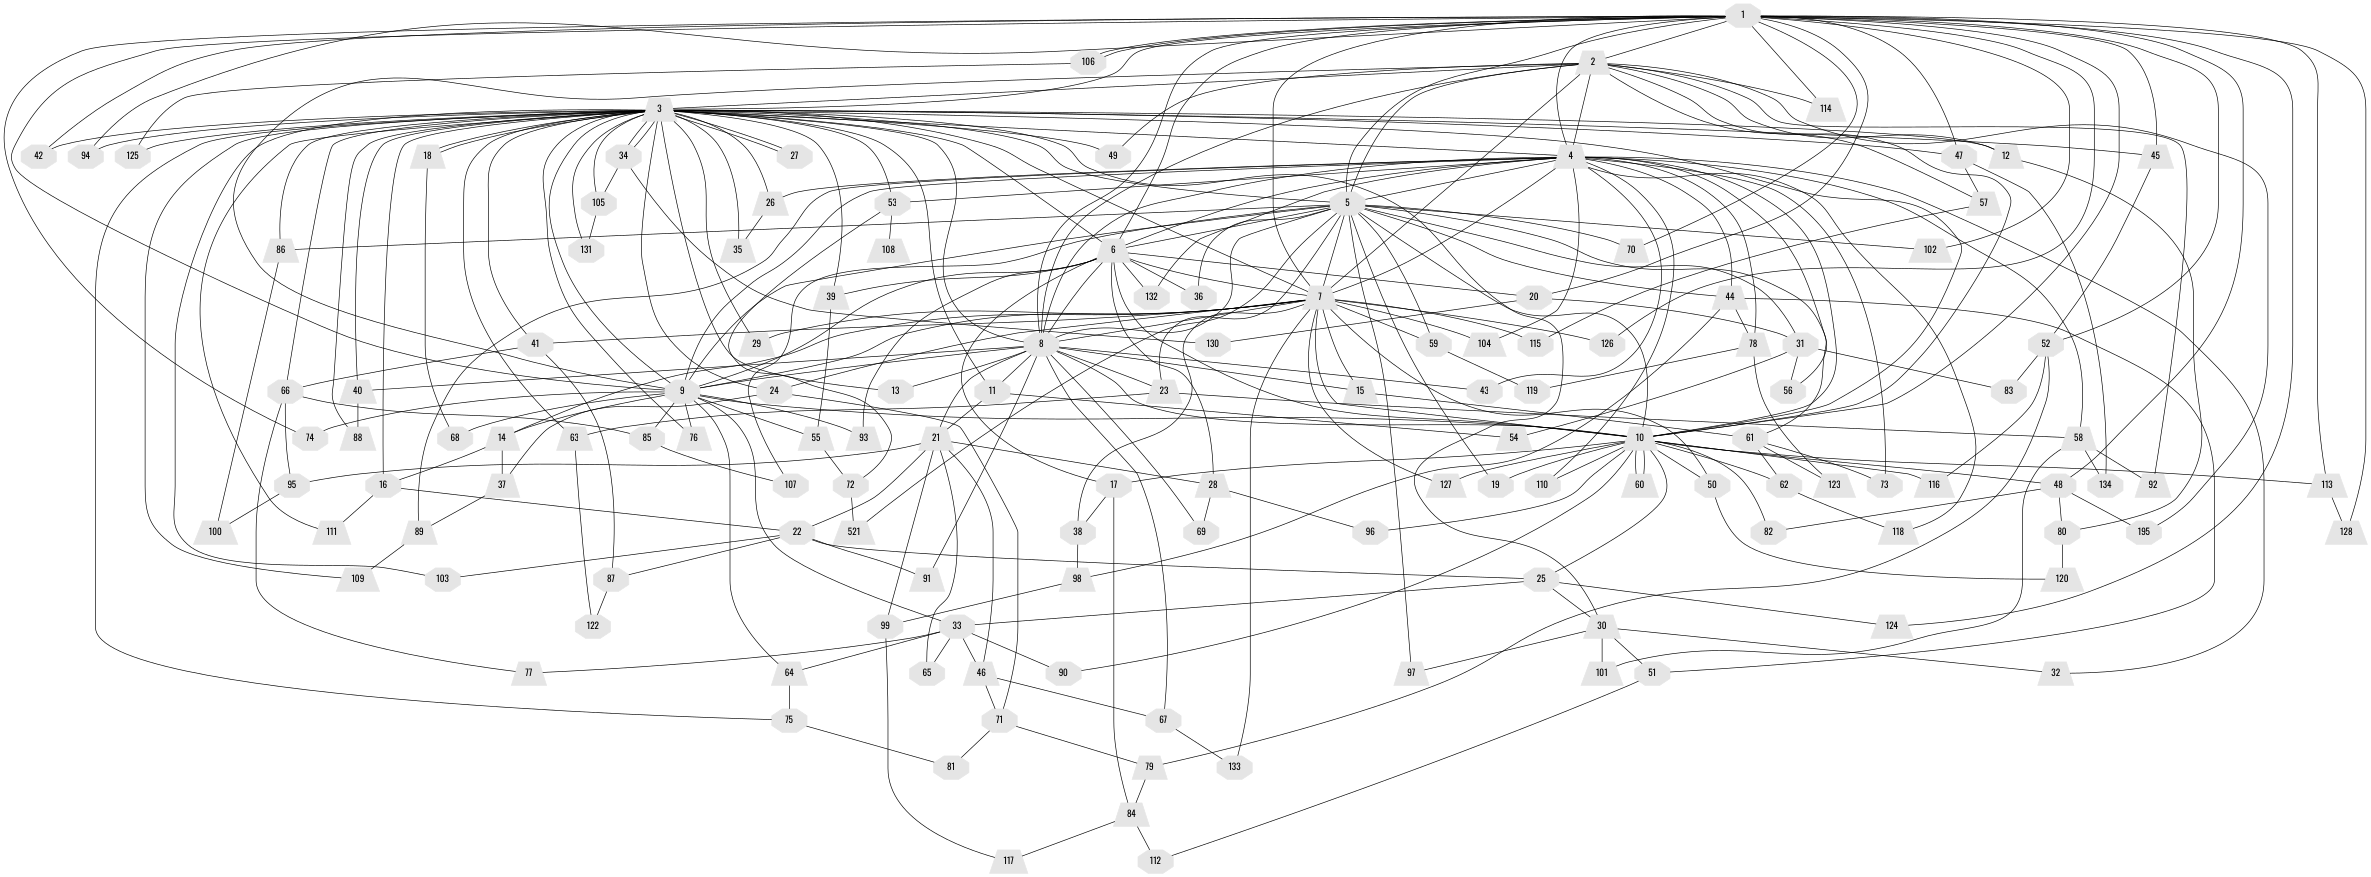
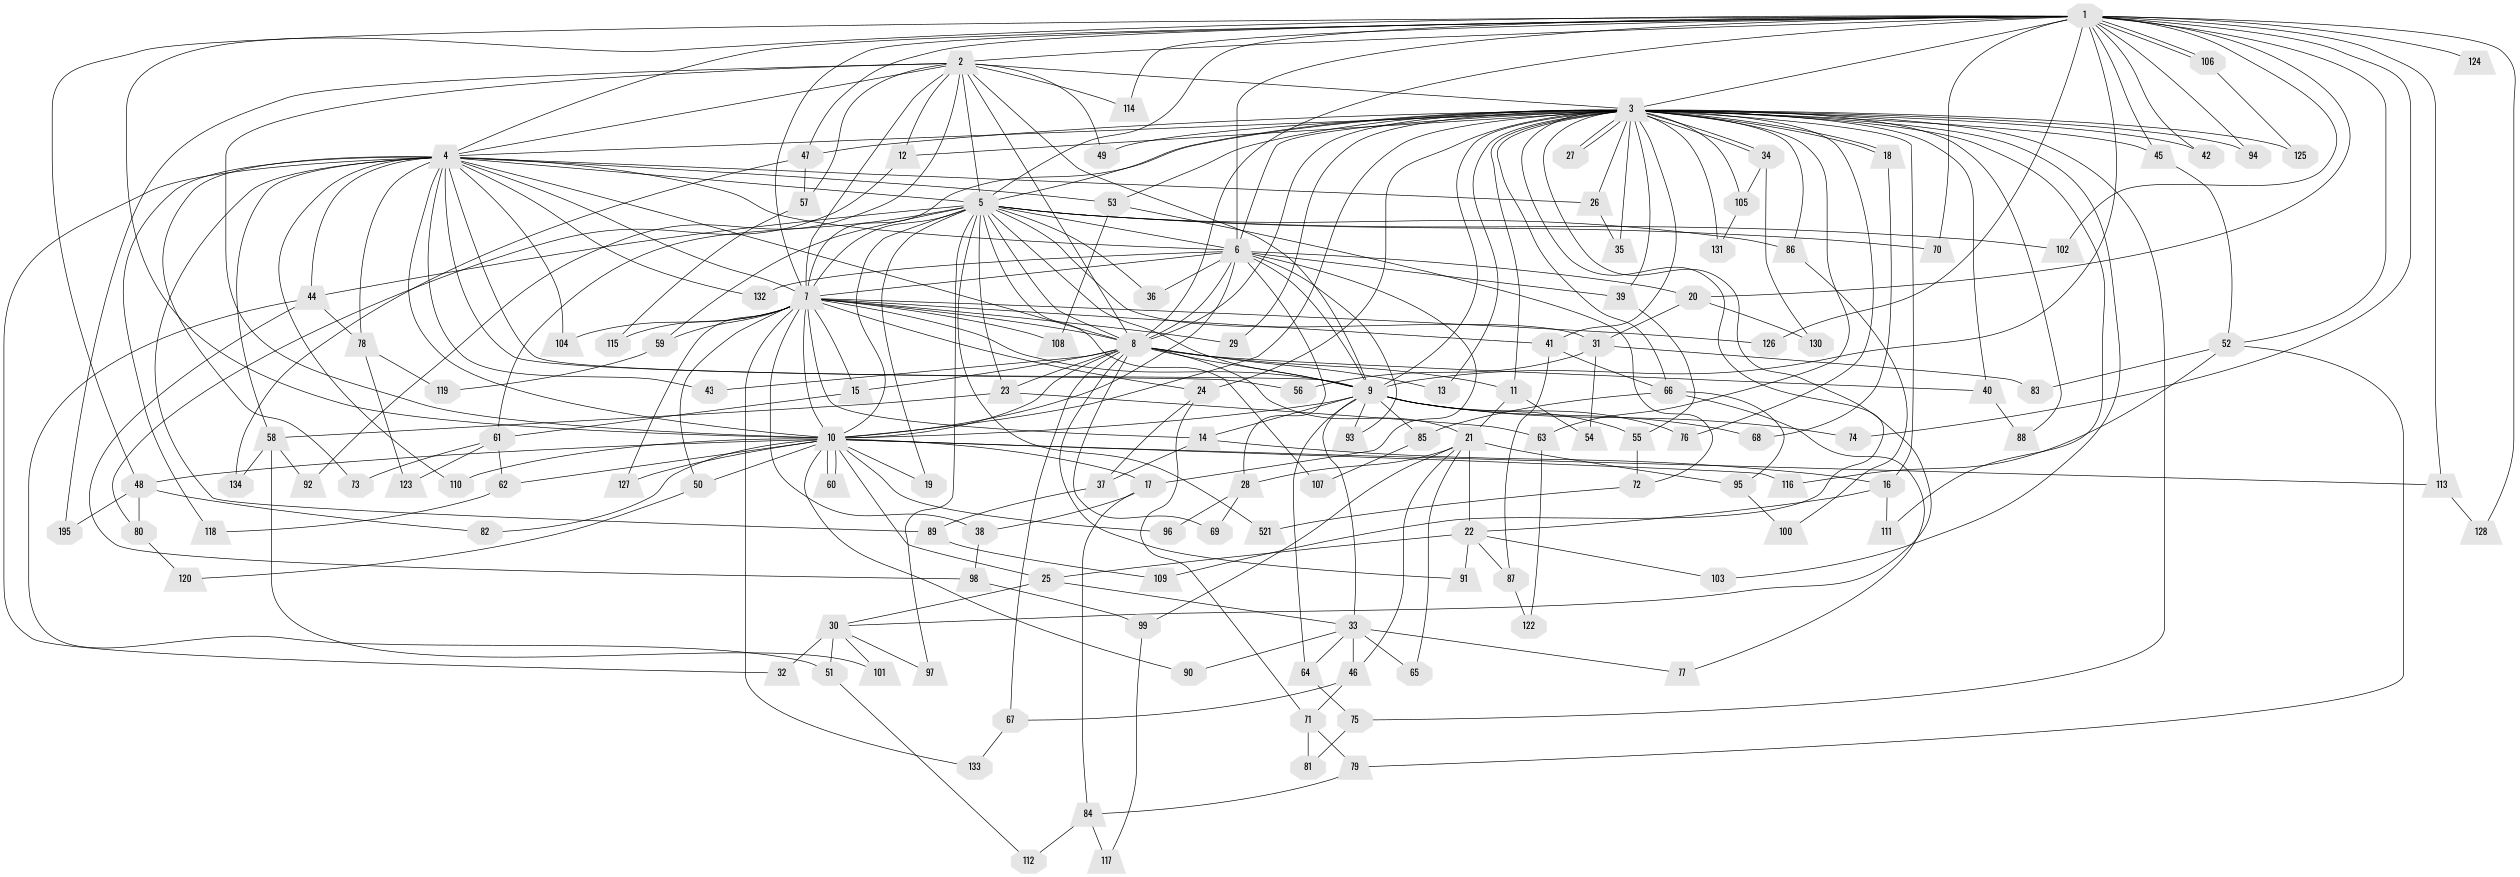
  graph {
    fontname=Oswald
    node [color=gray90 fontname=Oswald shape=octagon style=filled]
    edge [fontname=Oswald]
    2 [shape=trapezium]
    1
    3 [shape=trapezium]
    4 [shape=trapezium]
    5
    6 [shape=trapezium]
    7 [shape=trapezium]
    8
    9
    10 [shape=trapezium]
    20
    42
    45 [shape=trapezium]
    47
    48
    52
    70 [shape=trapezium]
    74
    94
    102 [shape=trapezium]
    106
    113 [shape=trapezium]
    114 [shape=trapezium]
    124 [shape=trapezium]
    126
    128 [shape=trapezium]
    12 [shape=trapezium]
    49
    57 [shape=trapezium]
    92 [shape=trapezium]
    n31 [label=195]
    11
    13
    16
    18 [shape=trapezium]
    24
    26 [shape=trapezium]
    27
    29 [shape=trapezium]
    30 [shape=trapezium]
    34
    35 [shape=trapezium]
    39 [shape=trapezium]
    40 [shape=trapezium]
    41
    53
    63 [shape=trapezium]
    66
    75
    76 [shape=trapezium]
    86 [shape=trapezium]
    88 [shape=trapezium]
    103
    105
    109 [shape=trapezium]
    111 [shape=trapezium]
    125
    131
    32 [shape=trapezium]
    43
    44 [shape=trapezium]
    56
    58 [shape=trapezium]
    73
    78 [shape=trapezium]
    89 [shape=trapezium]
    104 [shape=trapezium]
    110
    118 [shape=trapezium]
    132
    19
    23 [shape=trapezium]
    31
    36
    59
    61
    97 [shape=trapezium]
    107
    n79 [label=521 shape=trapezium]
    17
    28 [shape=trapezium]
    93 [shape=trapezium]
    14 [shape=trapezium]
    15 [shape=trapezium]
    38
    50
    108 [shape=trapezium]
    115
    127 [shape=trapezium]
    133
    21 [shape=trapezium]
    67
    69
    91 [shape=trapezium]
    33
    55 [shape=trapezium]
    64 [shape=trapezium]
    68
    85
    25
    60 [shape=trapezium]
    62
    82
    90
    96
    116 [shape=trapezium]
    130
    134
    80
    83
    79 [shape=trapezium]
    54 [shape=trapezium]
    22
    37 [shape=trapezium]
    71
    51
    101 [shape=trapezium]
    87
    72
    122
    95
    77 [shape=trapezium]
    81
    100 [shape=trapezium]
    98 [shape=trapezium]
    119
    123 [shape=trapezium]
    84 [shape=trapezium]
    120 [shape=trapezium]
    46 [shape=trapezium]
    65
    99
    112
    117 [shape=trapezium]
    2 -- 3
    2 -- 4
    2 -- 5
    2 -- 7
    2 -- 8
    2 -- 9
    2 -- 10
    2 -- 114
    2 -- 12
    2 -- 49
    2 -- 57
    2 -- 92
    2 -- n31
    1 -- 2
    1 -- 3
    1 -- 4
    1 -- 5
    1 -- 6
    1 -- 7
    1 -- 8
    1 -- 9
    1 -- 10
    1 -- 20
    1 -- 42
    1 -- 45
    1 -- 47
    1 -- 48
    1 -- 52
    1 -- 70
    1 -- 74
    1 -- 94
    1 -- 102
    1 -- 106
    1 -- 106
    1 -- 113
    1 -- 114
    1 -- 124
    1 -- 126
    1 -- 128
    3 -- 4
    3 -- 5
    3 -- 6
    3 -- 7
    3 -- 8
    3 -- 9
    3 -- 10
    3 -- 42
    3 -- 45
    3 -- 47
    3 -- 94
    3 -- 12
    3 -- 49
    3 -- 11
    3 -- 13
    3 -- 16
    3 -- 18
    3 -- 18
    3 -- 24
    3 -- 26
    3 -- 27
    3 -- 27
    3 -- 29
    3 -- 30
    3 -- 34
    3 -- 34
    3 -- 35
    3 -- 39
    3 -- 40
    3 -- 41
    3 -- 53
    3 -- 63
    3 -- 66
    3 -- 75
    3 -- 76
    3 -- 86
    3 -- 88
    3 -- 103
    3 -- 105
    3 -- 109
    3 -- 111
    3 -- 125
    3 -- 131
    4 -- 5
    4 -- 6
    4 -- 7
    4 -- 8
    4 -- 9
    4 -- 10
    4 -- 26
    4 -- 53
    4 -- 32
    4 -- 43
    4 -- 44
    4 -- 56
    4 -- 58
    4 -- 73
    4 -- 78
    4 -- 89
    4 -- 104
    4 -- 110
    4 -- 118
    4 -- 132
    5 -- 6
    5 -- 7
    5 -- 8
    5 -- 9
    5 -- 10
    5 -- 70
    5 -- 102
    5 -- 86
    5 -- 44
    5 -- 19
    5 -- 23
    5 -- 31
    5 -- 36
    5 -- 59
    5 -- 61
    5 -- 97
    5 -- 107
    5 -- n79
    6 -- 7
    6 -- 8
    6 -- 9
    6 -- 10
    6 -- 20
    6 -- 39
    6 -- 132
    6 -- 36
    6 -- 17
    6 -- 28
    6 -- 93
    7 -- 8
    7 -- 9
    7 -- 10
    7 -- 126
    7 -- 24
    7 -- 29
    7 -- 41
    7 -- 104
    7 -- 59
    7 -- 14
    7 -- 15
    7 -- 38
    7 -- 50
+   7 -- 108
    7 -- 115
    7 -- 127
    7 -- 133
    8 -- 9
    8 -- 10
    8 -- 11
    8 -- 13
    8 -- 40
    8 -- 43
    8 -- 23
    8 -- 15
    8 -- 21
    8 -- 67
    8 -- 69
    8 -- 91
    9 -- 10
    9 -- 74
    9 -- 76
    9 -- 93
    9 -- 14
    9 -- 33
    9 -- 55
    9 -- 64
    9 -- 68
    9 -- 85
    10 -- 48
    10 -- 113
    10 -- 110
    10 -- 19
    10 -- 17
    10 -- 50
    10 -- 127
    10 -- 25
    10 -- 60
    10 -- 60
    10 -- 62
    10 -- 82
    10 -- 90
    10 -- 96
    10 -- 116
    20 -- 31
    20 -- 130
    45 -- 52
    47 -- 57
    47 -- 134
    48 -- n31
    48 -- 82
    48 -- 80
    52 -- 116
    52 -- 83
    52 -- 79
    106 -- 125
    113 -- 128
    12 -- 80
    57 -- 115
    11 -- 21
    11 -- 54
    16 -- 111
    16 -- 22
    18 -- 68
    24 -- 37
    24 -- 71
    26 -- 35
    30 -- 32
    30 -- 97
    30 -- 51
    30 -- 101
    34 -- 105
    34 -- 130
    39 -- 55
    40 -- 88
    41 -- 66
    41 -- 87
    53 -- 108
    53 -- 72
    63 -- 122
    66 -- 85
    66 -- 95
    66 -- 77
    75 -- 81
    86 -- 100
    105 -- 131
    44 -- 78
    44 -- 51
    44 -- 98
    58 -- 92
    58 -- 134
    58 -- 101
    78 -- 119
    78 -- 123
    89 -- 109
    23 -- 63
    23 -- 58
    31 -- 56
    31 -- 83
    31 -- 54
    59 -- 119
    61 -- 73
    61 -- 62
    61 -- 123
    17 -- 38
    17 -- 84
    28 -- 69
    28 -- 96
    14 -- 16
    14 -- 37
    15 -- 61
    38 -- 98
    50 -- 120
    21 -- 28
    21 -- 22
    21 -- 95
    21 -- 46
    21 -- 65
    21 -- 99
    67 -- 133
    33 -- 64
    33 -- 90
    33 -- 77
    33 -- 46
    33 -- 65
    55 -- 72
    64 -- 75
    85 -- 107
-   25 -- 124
    25 -- 30
    25 -- 33
    62 -- 118
    80 -- 120
    79 -- 84
    22 -- 103
    22 -- 91
    22 -- 25
    22 -- 87
    37 -- 89
    71 -- 79
    71 -- 81
    51 -- 112
    87 -- 122
    72 -- n79
    95 -- 100
    98 -- 99
    84 -- 112
    84 -- 117
    46 -- 67
    46 -- 71
    99 -- 117
  }
